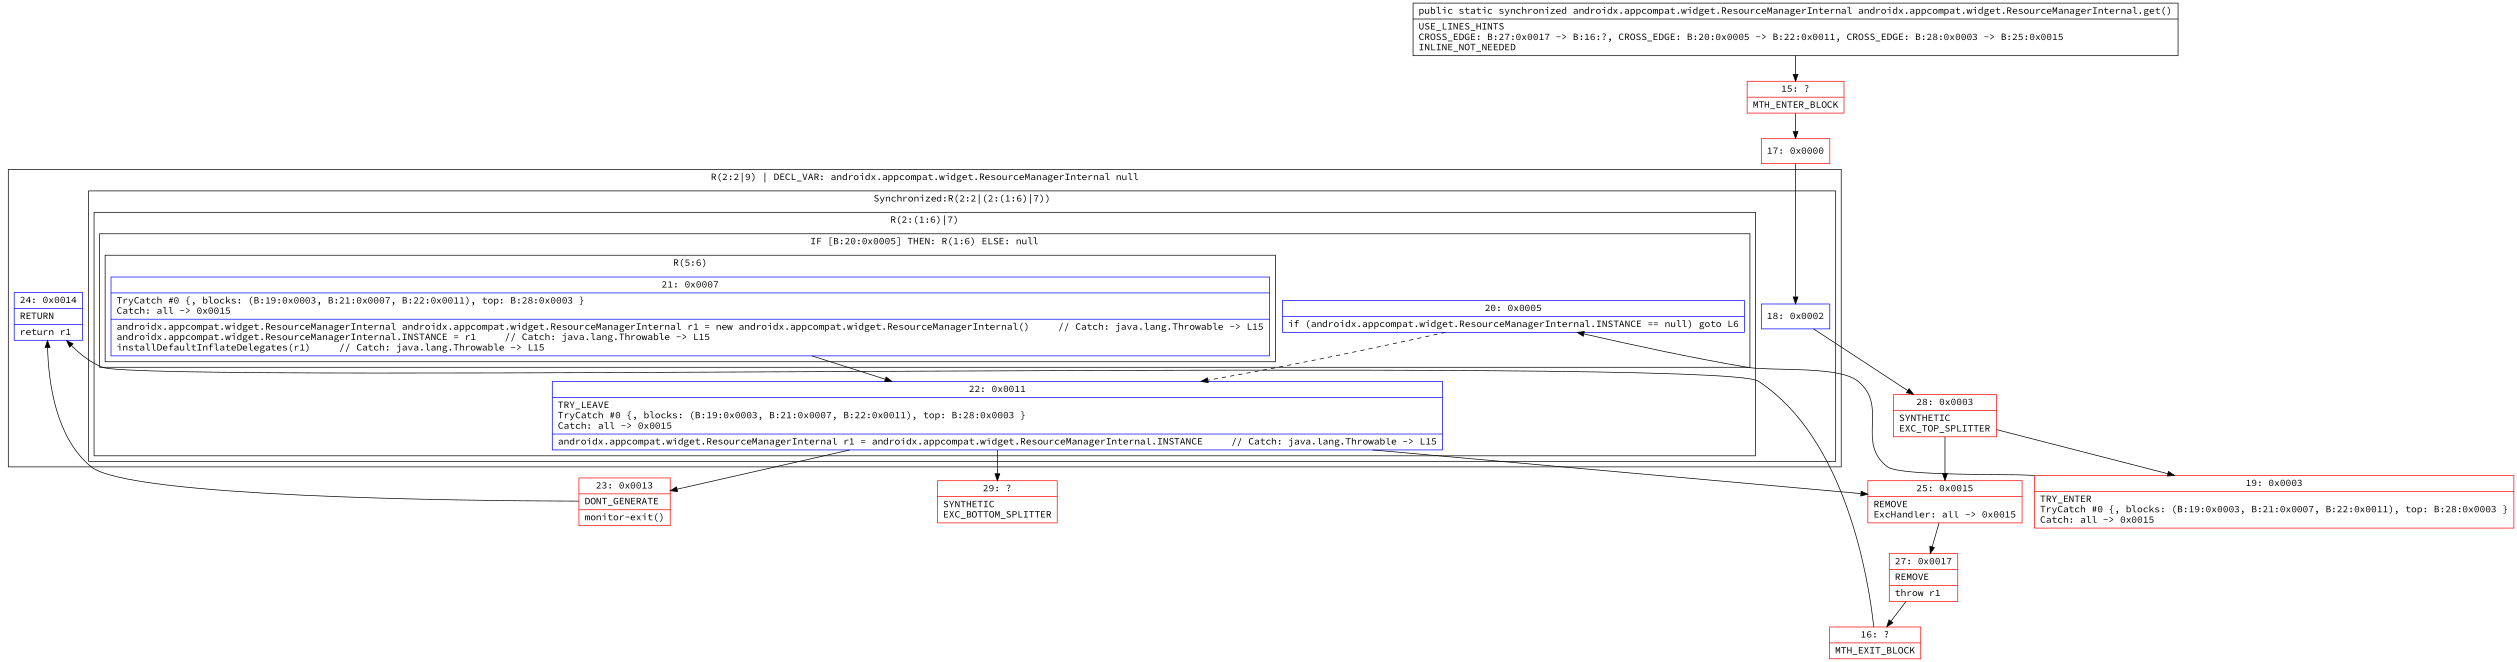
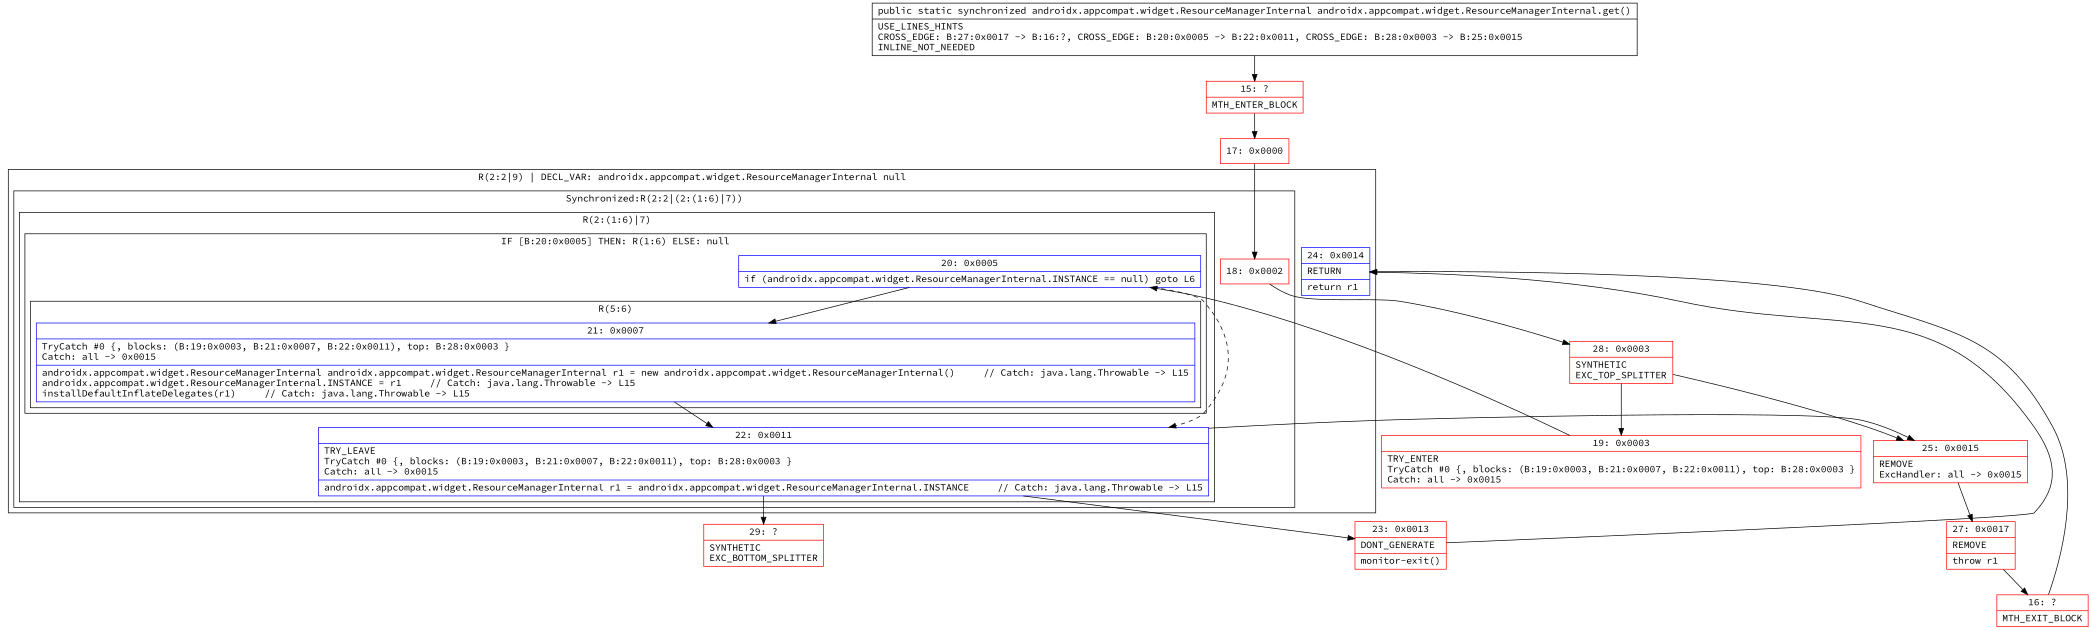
  digraph {
    fontname="Source Code Pro"
    node [color=red fontname="Source Code Pro" shape=record]
    edge [fontname="Source Code Pro"]
    n1 [color=blue label="{21\:\ 0x0007|TryCatch #0 \{, blocks: (B:19:0x0003, B:21:0x0007, B:22:0x0011), top: B:28:0x0003 \}\lCatch: all \-\> 0x0015\l|androidx.appcompat.widget.ResourceManagerInternal androidx.appcompat.widget.ResourceManagerInternal r1 = new androidx.appcompat.widget.ResourceManagerInternal()     \/\/ Catch: java.lang.Throwable \-\> L15\landroidx.appcompat.widget.ResourceManagerInternal.INSTANCE = r1     \/\/ Catch: java.lang.Throwable \-\> L15\linstallDefaultInflateDelegates(r1)     \/\/ Catch: java.lang.Throwable \-\> L15\l}"]
    n2 [color=blue label="{20\:\ 0x0005|if (androidx.appcompat.widget.ResourceManagerInternal.INSTANCE == null) goto L6\l}"]
    n3 [color=blue label="{22\:\ 0x0011|TRY_LEAVE\lTryCatch #0 \{, blocks: (B:19:0x0003, B:21:0x0007, B:22:0x0011), top: B:28:0x0003 \}\lCatch: all \-\> 0x0015\l|androidx.appcompat.widget.ResourceManagerInternal r1 = androidx.appcompat.widget.ResourceManagerInternal.INSTANCE     \/\/ Catch: java.lang.Throwable \-\> L15\l}"]
-   n4 [color=blue label="{18\:\ 0x0002}"]
+   n4 [label="{18\:\ 0x0002}"]
    n5 [color=blue label="{24\:\ 0x0014|RETURN\l|return r1\l}"]
    n6 [label="{23\:\ 0x0013|DONT_GENERATE\l|monitor\-exit()\l}"]
    n7 [label="{29\:\ ?|SYNTHETIC\lEXC_BOTTOM_SPLITTER\l}"]
    n8 [label="{25\:\ 0x0015|REMOVE\lExcHandler: all \-\> 0x0015\l}"]
    n9 [label="{28\:\ 0x0003|SYNTHETIC\lEXC_TOP_SPLITTER\l}"]
    n10 [label="{19\:\ 0x0003|TRY_ENTER\lTryCatch #0 \{, blocks: (B:19:0x0003, B:21:0x0007, B:22:0x0011), top: B:28:0x0003 \}\lCatch: all \-\> 0x0015\l}"]
    n11 [label="{16\:\ ?|MTH_EXIT_BLOCK\l}"]
    n12 [label="{15\:\ ?|MTH_ENTER_BLOCK\l}"]
    n13 [label="{17\:\ 0x0000}"]
    n14 [label="{27\:\ 0x0017|REMOVE\l|throw r1\l}"]
    n15 [label="{public static synchronized androidx.appcompat.widget.ResourceManagerInternal androidx.appcompat.widget.ResourceManagerInternal.get()  | USE_LINES_HINTS\lCROSS_EDGE: B:27:0x0017 \-\> B:16:?, CROSS_EDGE: B:20:0x0005 \-\> B:22:0x0011, CROSS_EDGE: B:28:0x0003 \-\> B:25:0x0015\lINLINE_NOT_NEEDED\l}" color=""]
    subgraph cluster_1 {
      label="R(2:2|9) | DECL_VAR: androidx.appcompat.widget.ResourceManagerInternal null\l"
      n5
      subgraph cluster_2 {
        label="Synchronized:R(2:2|(2:(1:6)|7))"
        n4
        subgraph cluster_3 {
          label="R(2:(1:6)|7)"
          n3
          subgraph cluster_4 {
            label="IF [B:20:0x0005] THEN: R(1:6) ELSE: null"
            n2
            subgraph cluster_5 {
              label="R(5:6)"
              n1
            }
          }
        }
      }
    }
    n1 -> n3
+   n2 -> n1
    n2 -> n3 [style=dashed]
    n3 -> n6
    n3 -> n7
    n3 -> n8
    n4 -> n9
    n6 -> n5
    n8 -> n14
    n9 -> n8
    n9 -> n10
    n10 -> n2
    n11 -> n5
    n12 -> n13
    n13 -> n4
    n14 -> n11
    n15 -> n12
  }
